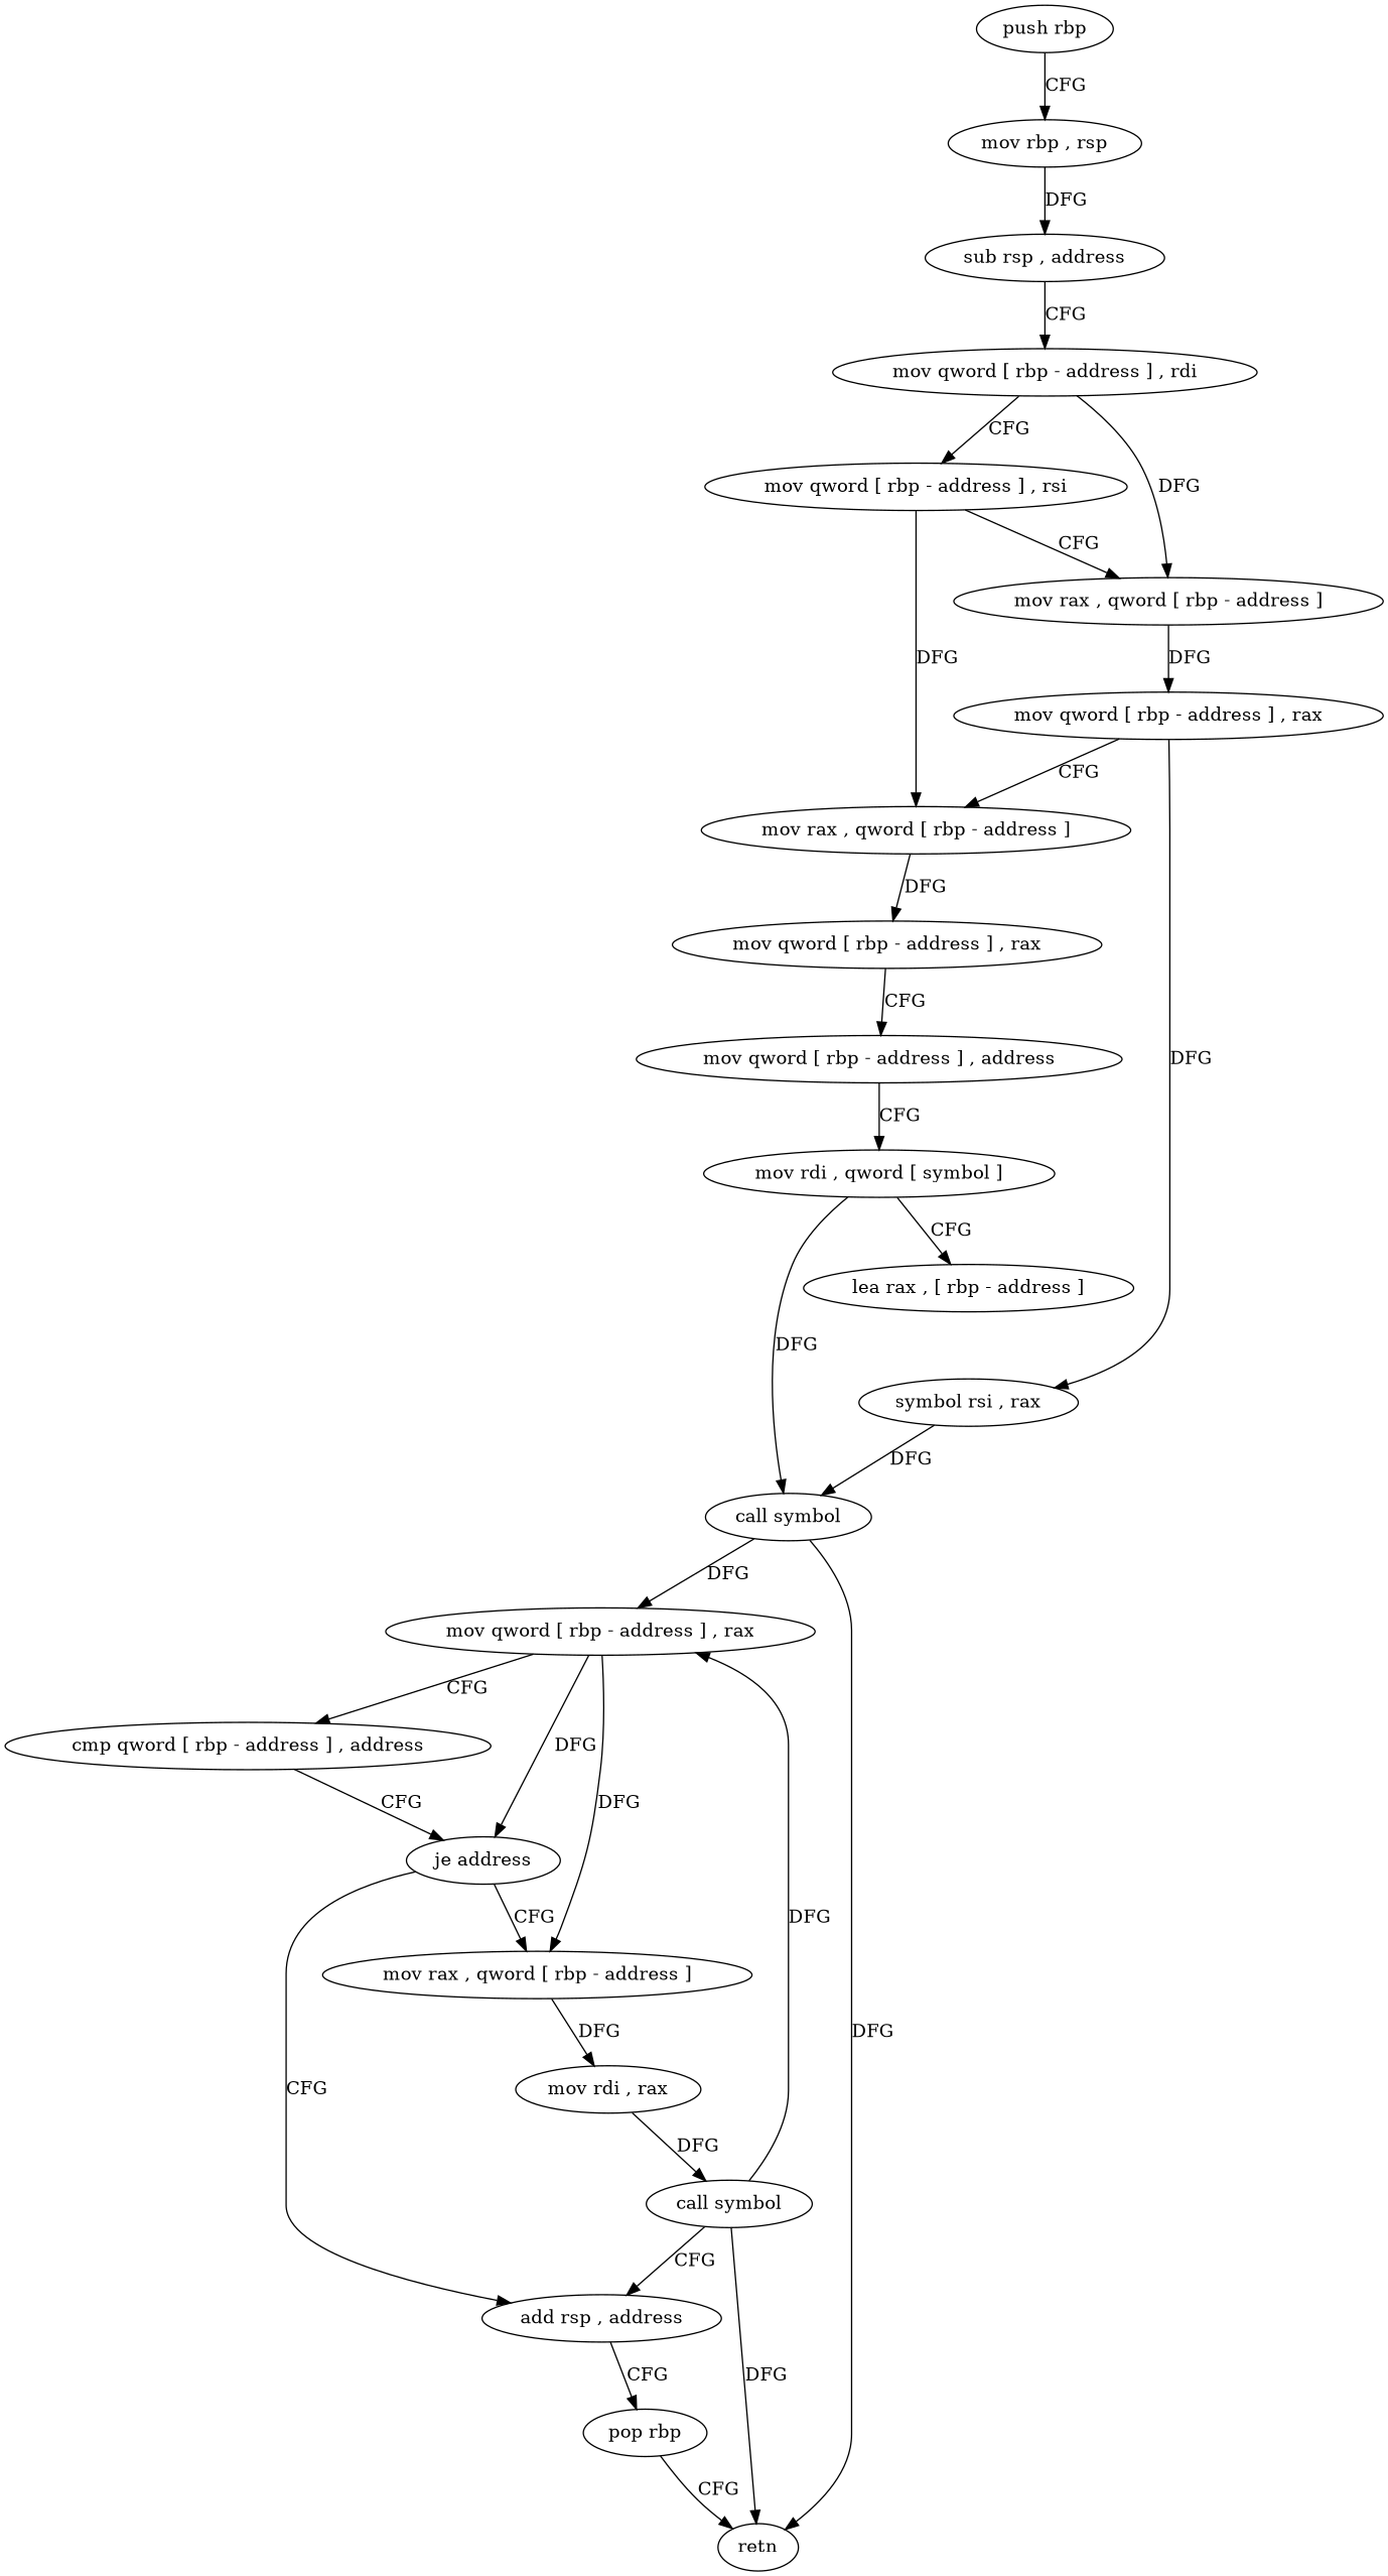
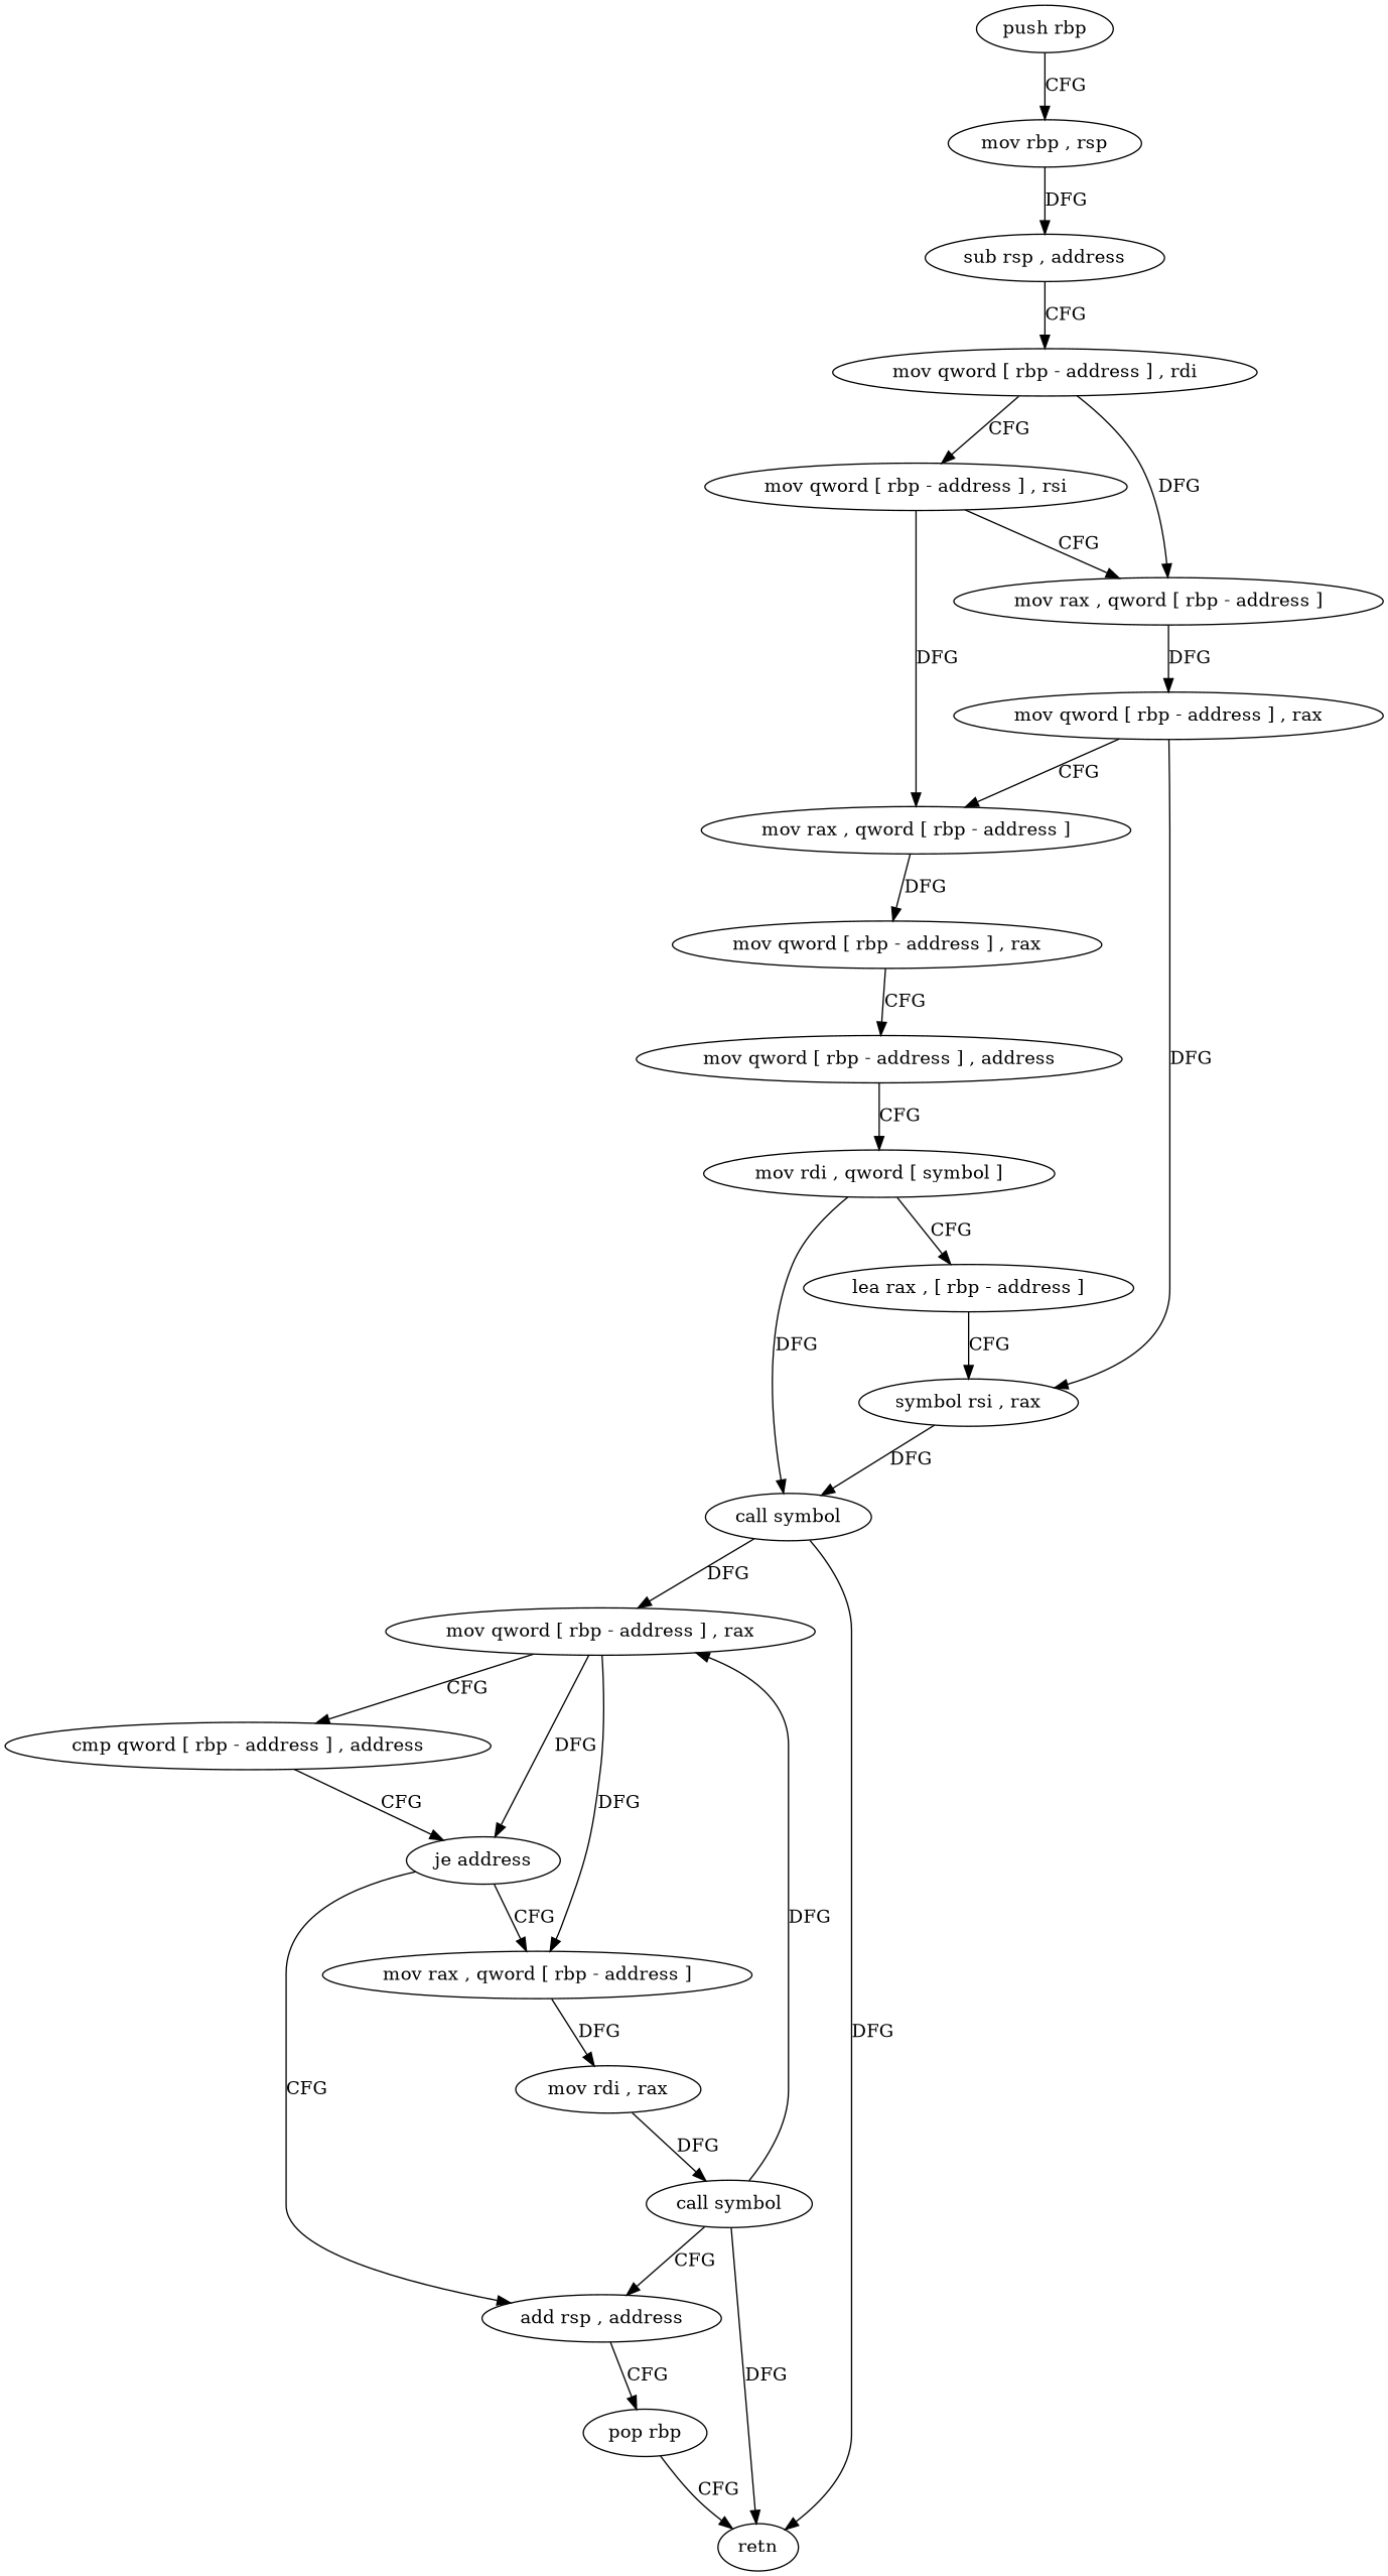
  digraph {
    n1 [label="push rbp"]
    n2 [label="mov rbp , rsp"]
    n3 [label="sub rsp , address"]
    n4 [label="mov qword [ rbp - address ] , rdi"]
    n5 [label="mov qword [ rbp - address ] , rsi"]
    n6 [label="mov rax , qword [ rbp - address ]"]
    n7 [label="mov rax , qword [ rbp - address ]"]
    n8 [label="mov qword [ rbp - address ] , rax"]
    n9 [label="mov qword [ rbp - address ] , rax"]
    n10 [label="symbol rsi , rax"]
    n11 [label="call symbol"]
    n12 [label="mov qword [ rbp - address ] , address"]
    n13 [label="mov rdi , qword [ symbol ]"]
    n14 [label="lea rax , [ rbp - address ]"]
    n15 [label="mov qword [ rbp - address ] , rax"]
    n16 [label=retn]
    n17 [label="cmp qword [ rbp - address ] , address"]
    n18 [label="je address"]
    n19 [label="mov rax , qword [ rbp - address ]"]
    n20 [label="add rsp , address"]
    n21 [label="mov rdi , rax"]
    n22 [label="pop rbp"]
    n23 [label="call symbol"]
    n1 -> n2 [label=CFG]
    n2 -> n3 [label=DFG]
    n3 -> n4 [label=CFG]
    n4 -> n5 [label=CFG]
    n4 -> n6 [label=DFG]
    n5 -> n6 [label=CFG]
    n5 -> n7 [label=DFG]
    n6 -> n8 [label=DFG]
    n7 -> n9 [label=DFG]
    n8 -> n7 [label=CFG]
    n8 -> n10 [label=DFG]
    n9 -> n12 [label=CFG]
    n10 -> n11 [label=DFG]
    n11 -> n15 [label=DFG]
    n11 -> n16 [label=DFG]
    n12 -> n13 [label=CFG]
    n13 -> n11 [label=DFG]
    n13 -> n14 [label=CFG]
+   n14 -> n10 [label=CFG]
    n15 -> n17 [label=CFG]
    n15 -> n18 [label=DFG]
    n15 -> n19 [label=DFG]
    n17 -> n18 [label=CFG]
    n18 -> n19 [label=CFG]
    n18 -> n20 [label=CFG]
    n19 -> n21 [label=DFG]
    n20 -> n22 [label=CFG]
    n21 -> n23 [label=DFG]
    n22 -> n16 [label=CFG]
    n23 -> n15 [label=DFG]
    n23 -> n16 [label=DFG]
    n23 -> n20 [label=CFG]
  }
